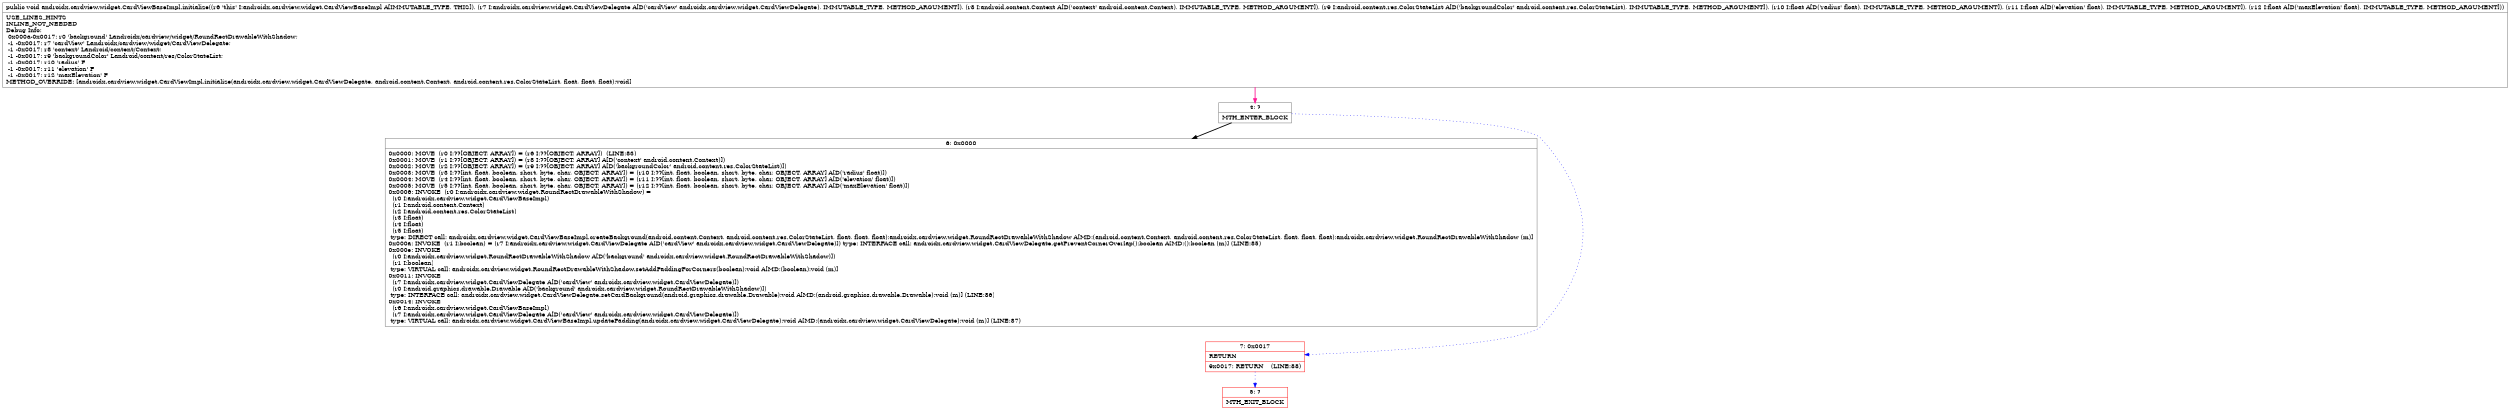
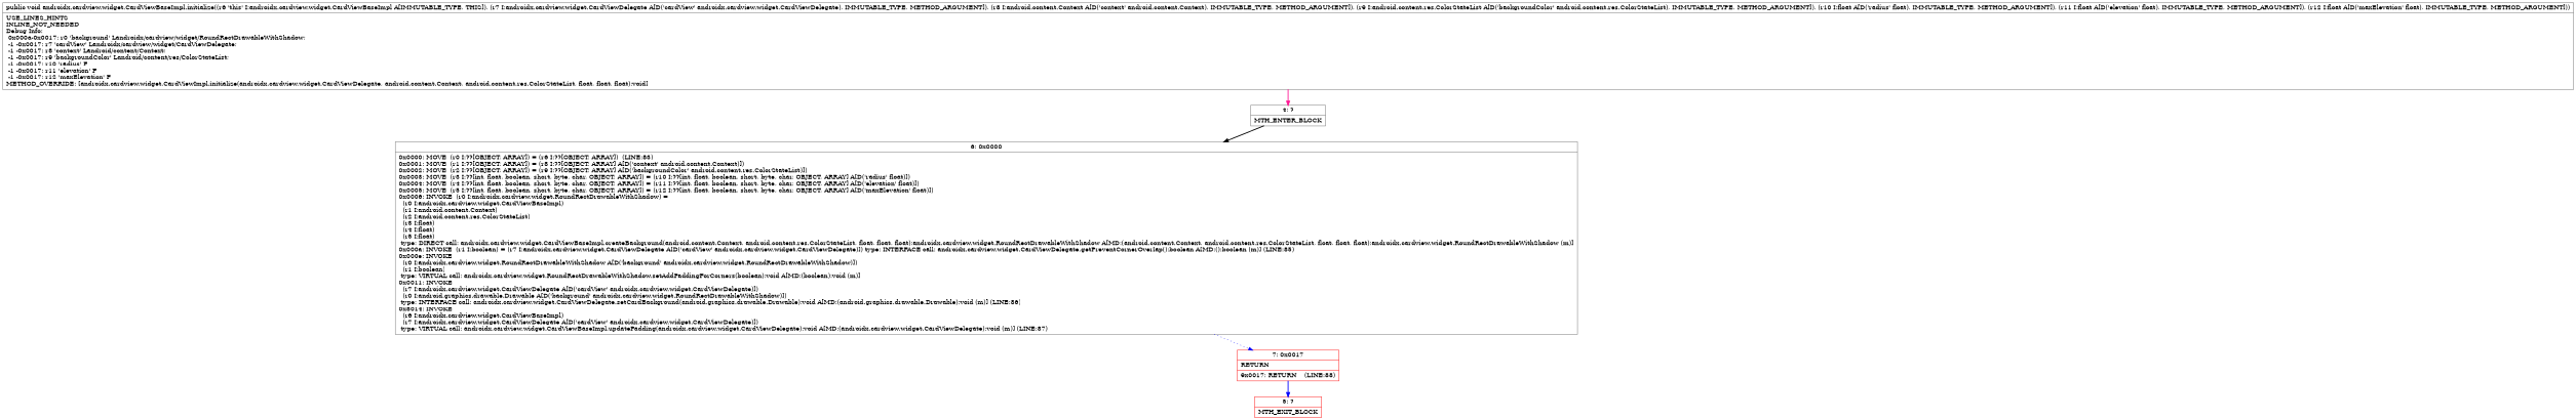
  digraph {
    node [color=gray40 shape=record]
    edge [color=blue style=bold]
    n1 [label="{4\:\ ?|MTH_ENTER_BLOCK\l}"]
-   n2 [label="{6\:\ 0x0000|0x0000: MOVE  (r0 I:??[OBJECT, ARRAY]) = (r6 I:??[OBJECT, ARRAY])  (LINE:83)\l0x0001: MOVE  (r1 I:??[OBJECT, ARRAY]) = (r8 I:??[OBJECT, ARRAY] A[D('context' android.content.Context)]) \l0x0002: MOVE  (r2 I:??[OBJECT, ARRAY]) = (r9 I:??[OBJECT, ARRAY] A[D('backgroundColor' android.content.res.ColorStateList)]) \l0x0003: MOVE  (r3 I:??[int, float, boolean, short, byte, char, OBJECT, ARRAY]) = (r10 I:??[int, float, boolean, short, byte, char, OBJECT, ARRAY] A[D('radius' float)]) \l0x0004: MOVE  (r4 I:??[int, float, boolean, short, byte, char, OBJECT, ARRAY]) = (r11 I:??[int, float, boolean, short, byte, char, OBJECT, ARRAY] A[D('elevation' float)]) \l0x0005: MOVE  (r5 I:??[int, float, boolean, short, byte, char, OBJECT, ARRAY]) = (r12 I:??[int, float, boolean, short, byte, char, OBJECT, ARRAY] A[D('maxElevation' float)]) \l0x0006: INVOKE  (r0 I:androidx.cardview.widget.RoundRectDrawableWithShadow) = \l  (r0 I:androidx.cardview.widget.CardViewBaseImpl)\l  (r1 I:android.content.Context)\l  (r2 I:android.content.res.ColorStateList)\l  (r3 I:float)\l  (r4 I:float)\l  (r5 I:float)\l type: DIRECT call: androidx.cardview.widget.CardViewBaseImpl.createBackground(android.content.Context, android.content.res.ColorStateList, float, float, float):androidx.cardview.widget.RoundRectDrawableWithShadow A[MD:(android.content.Context, android.content.res.ColorStateList, float, float, float):androidx.cardview.widget.RoundRectDrawableWithShadow (m)]\l0x000a: INVOKE  (r1 I:boolean) = (r7 I:androidx.cardview.widget.CardViewDelegate A[D('cardView' androidx.cardview.widget.CardViewDelegate)]) type: INTERFACE call: androidx.cardview.widget.CardViewDelegate.getPreventCornerOverlap():boolean A[MD:():boolean (m)] (LINE:85)\l0x000e: INVOKE  \l  (r0 I:androidx.cardview.widget.RoundRectDrawableWithShadow A[D('background' androidx.cardview.widget.RoundRectDrawableWithShadow)])\l  (r1 I:boolean)\l type: VIRTUAL call: androidx.cardview.widget.RoundRectDrawableWithShadow.setAddPaddingForCorners(boolean):void A[MD:(boolean):void (m)]\l0x0011: INVOKE  \l  (r7 I:androidx.cardview.widget.CardViewDelegate A[D('cardView' androidx.cardview.widget.CardViewDelegate)])\l  (r0 I:android.graphics.drawable.Drawable A[D('background' androidx.cardview.widget.RoundRectDrawableWithShadow)])\l type: INTERFACE call: androidx.cardview.widget.CardViewDelegate.setCardBackground(android.graphics.drawable.Drawable):void A[MD:(android.graphics.drawable.Drawable):void (m)] (LINE:86)\l0x0014: INVOKE  \l  (r6 I:androidx.cardview.widget.CardViewBaseImpl)\l  (r7 I:androidx.cardview.widget.CardViewDelegate A[D('cardView' androidx.cardview.widget.CardViewDelegate)])\l type: VIRTUAL call: androidx.cardview.widget.CardViewBaseImpl.updatePadding(androidx.cardview.widget.CardViewDelegate):void A[MD:(androidx.cardview.widget.CardViewDelegate):void (m)] (LINE:87)\l}"]
+   n2 [label="{6\:\ 0x0000|0x0000: MOVE  (r0 I:??[OBJECT, ARRAY]) = (r6 I:??[OBJECT, ARRAY])  (LINE:83)\l0x0001: MOVE  (r1 I:??[OBJECT, ARRAY]) = (r8 I:??[OBJECT, ARRAY] A[D('context' android.content.Context)]) \l0x0002: MOVE  (r2 I:??[OBJECT, ARRAY]) = (r9 I:??[OBJECT, ARRAY] A[D('backgroundColor' android.content.res.ColorStateList)]) \l0x0003: MOVE  (r3 I:??[int, float, boolean, short, byte, char, OBJECT, ARRAY]) = (r10 I:??[int, float, boolean, short, byte, char, OBJECT, ARRAY] A[D('radius' float)]) \l0x0004: MOVE  (r4 I:??[int, float, boolean, short, byte, char, OBJECT, ARRAY]) = (r11 I:??[int, float, boolean, short, byte, char, OBJECT, ARRAY] A[D('elevation' float)]) \l0x0005: MOVE  (r5 I:??[int, float, boolean, short, byte, char, OBJECT, ARRAY]) = (r12 I:??[int, float, boolean, short, byte, char, OBJECT, ARRAY] A[D('maxElevation' float)]) \l0x0006: INVOKE  (r0 I:androidx.cardview.widget.RoundRectDrawableWithShadow) = \l  (r0 I:androidx.cardview.widget.CardViewBaseImpl)\l  (r1 I:android.content.Context)\l  (r2 I:android.content.res.ColorStateList)\l  (r3 I:float)\l  (r4 I:float)\l  (r5 I:float)\l type: DIRECT call: androidx.cardview.widget.CardViewBaseImpl.createBackground(android.content.Context, android.content.res.ColorStateList, float, float, float):androidx.cardview.widget.RoundRectDrawableWithShadow A[MD:(android.content.Context, android.content.res.ColorStateList, float, float, float):androidx.cardview.widget.RoundRectDrawableWithShadow (m)]\l0x000a: INVOKE  (r1 I:boolean) = (r7 I:androidx.cardview.widget.CardViewDelegate A[D('cardView' androidx.cardview.widget.CardViewDelegate)]) type: INTERFACE call: androidx.cardview.widget.CardViewDelegate.getPreventCornerOverlap():boolean A[MD:():boolean (m)] (LINE:85)\l0x000e: INVOKE  \l  (r0 I:androidx.cardview.widget.RoundRectDrawableWithShadow A[D('background' androidx.cardview.widget.RoundRectDrawableWithShadow)])\l  (r1 I:boolean)\l type: VIRTUAL call: androidx.cardview.widget.RoundRectDrawableWithShadow.setAddPaddingForCorners(boolean):void A[MD:(boolean):void (m)]\l0x0011: INVOKE  \l  (r7 I:androidx.cardview.widget.CardViewDelegate A[D('cardView' androidx.cardview.widget.CardViewDelegate)])\l  (r0 I:android.graphics.drawable.Drawable A[D('background' androidx.cardview.widget.RoundRectDrawableWithShadow)])\l type: INTERFACE call: androidx.cardview.widget.CardViewDelegate.setCardBackground(android.graphics.drawable.Drawable):void A[MD:(android.graphics.drawable.Drawable):void (m)] (LINE:86)\l0x8014: INVOKE  \l  (r6 I:androidx.cardview.widget.CardViewBaseImpl)\l  (r7 I:androidx.cardview.widget.CardViewDelegate A[D('cardView' androidx.cardview.widget.CardViewDelegate)])\l type: VIRTUAL call: androidx.cardview.widget.CardViewBaseImpl.updatePadding(androidx.cardview.widget.CardViewDelegate):void A[MD:(androidx.cardview.widget.CardViewDelegate):void (m)] (LINE:87)\l}"]
    n3 [color=red label="{7\:\ 0x0017|RETURN\l|9x0017: RETURN    (LINE:88)\l}"]
    n4 [color=red label="{5\:\ ?|MTH_EXIT_BLOCK\l}"]
    n5 [label="{public void androidx.cardview.widget.CardViewBaseImpl.initialize((r6 'this' I:androidx.cardview.widget.CardViewBaseImpl A[IMMUTABLE_TYPE, THIS]), (r7 I:androidx.cardview.widget.CardViewDelegate A[D('cardView' androidx.cardview.widget.CardViewDelegate), IMMUTABLE_TYPE, METHOD_ARGUMENT]), (r8 I:android.content.Context A[D('context' android.content.Context), IMMUTABLE_TYPE, METHOD_ARGUMENT]), (r9 I:android.content.res.ColorStateList A[D('backgroundColor' android.content.res.ColorStateList), IMMUTABLE_TYPE, METHOD_ARGUMENT]), (r10 I:float A[D('radius' float), IMMUTABLE_TYPE, METHOD_ARGUMENT]), (r11 I:float A[D('elevation' float), IMMUTABLE_TYPE, METHOD_ARGUMENT]), (r12 I:float A[D('maxElevation' float), IMMUTABLE_TYPE, METHOD_ARGUMENT]))  | USE_LINES_HINTS\lINLINE_NOT_NEEDED\lDebug Info:\l  0x000a\-0x0017: r0 'background' Landroidx\/cardview\/widget\/RoundRectDrawableWithShadow;\l  \-1 \-0x0017: r7 'cardView' Landroidx\/cardview\/widget\/CardViewDelegate;\l  \-1 \-0x0017: r8 'context' Landroid\/content\/Context;\l  \-1 \-0x0017: r9 'backgroundColor' Landroid\/content\/res\/ColorStateList;\l  \-1 \-0x0017: r10 'radius' F\l  \-1 \-0x0017: r11 'elevation' F\l  \-1 \-0x0017: r12 'maxElevation' F\lMETHOD_OVERRIDE: [androidx.cardview.widget.CardViewImpl.initialize(androidx.cardview.widget.CardViewDelegate, android.content.Context, android.content.res.ColorStateList, float, float, float):void]\l}"]
    n1 -> n2 [color=black]
-   n1 -> n3 [style=dotted]
-   n3 -> n4 [style=dotted]
+   n2 -> n3 [style=dotted]
+   n3 -> n4
    n5 -> n1 [color=deeppink]
  }
